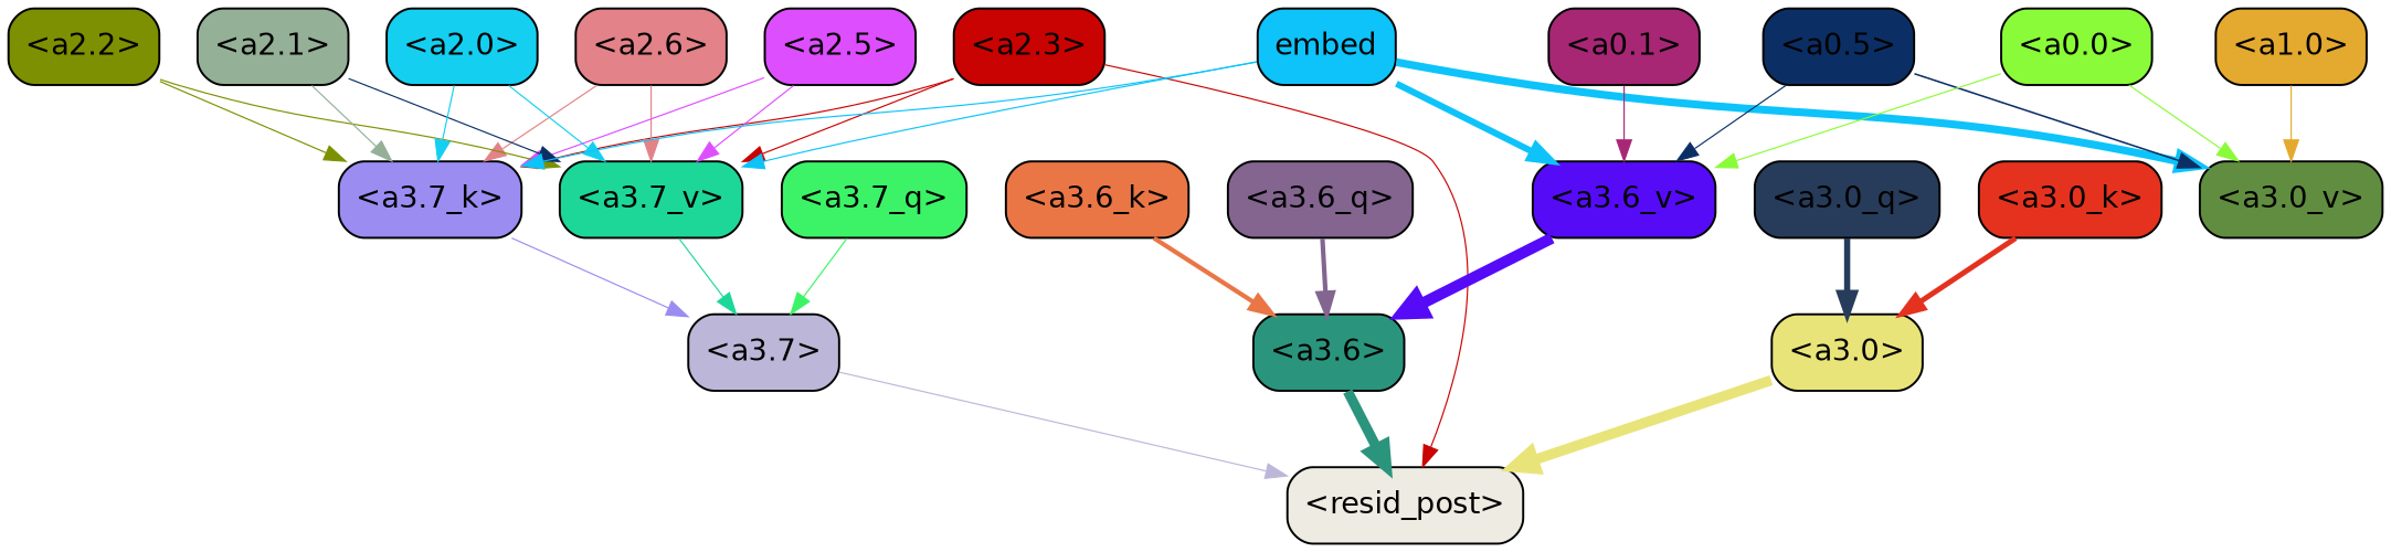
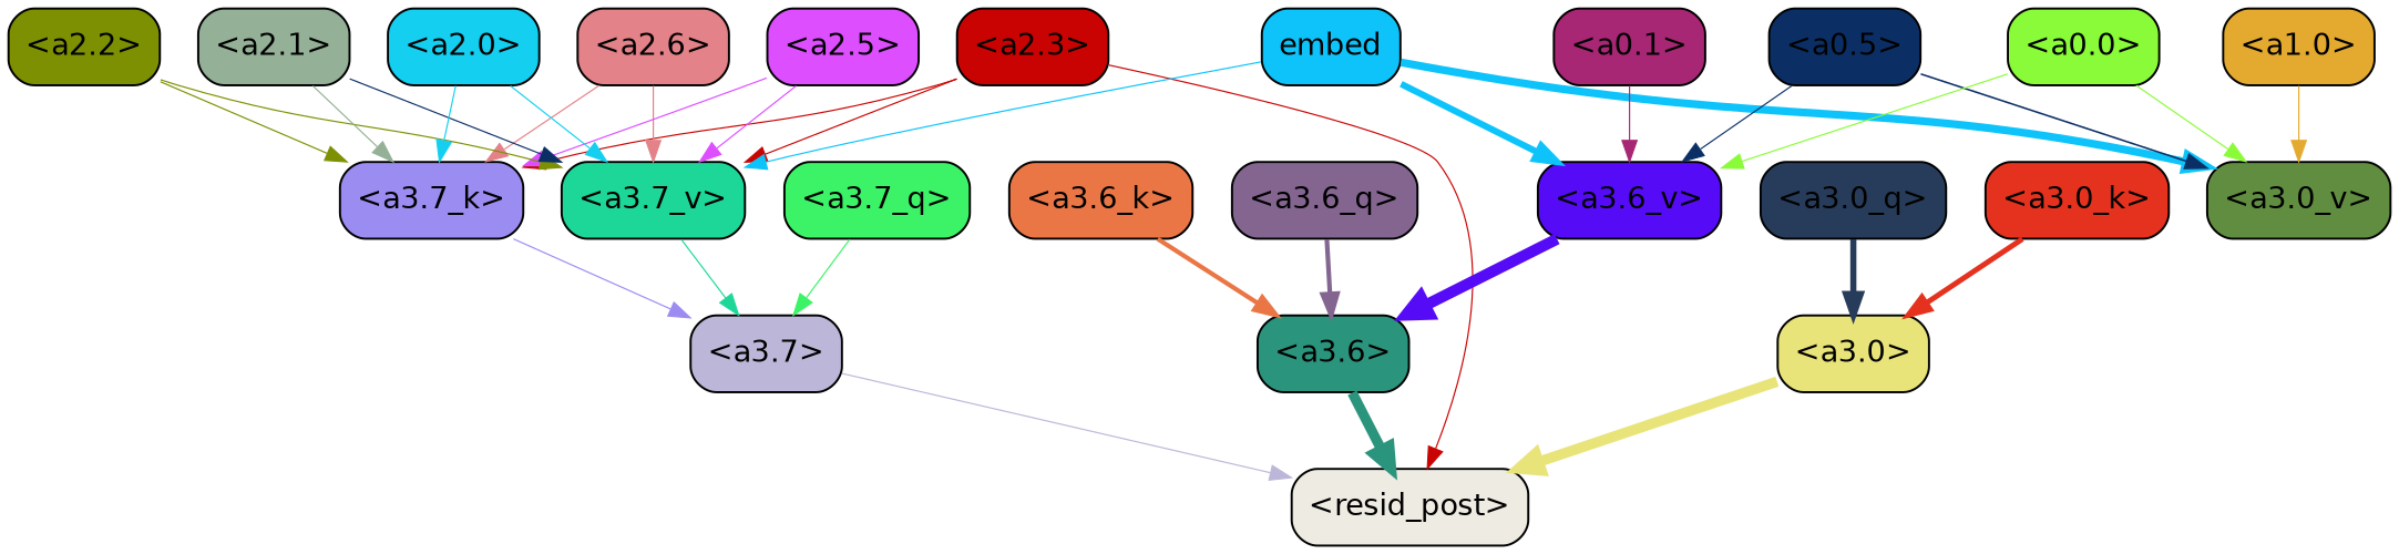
  strict digraph {
    splines=true
    node [color=black fontname=Helvetica shape=box style="filled, rounded"]
    edge [color="#0dc3f9" penwidth=0.6]
    "<a3.7>" [fillcolor="#bcb7d8"]
    "<resid_post>" [fillcolor="#edebe2"]
    "<a3.6>" [fillcolor="#2b947d"]
    "<a3.0>" [fillcolor="#e9e47a"]
    "<a2.3>" [fillcolor="#c80302"]
    "<a3.7_k>" [fillcolor="#9b8cf1"]
    "<a3.7_v>" [fillcolor="#1dd799"]
    "<a3.7_q>" [fillcolor="#3cf367"]
    "<a3.6_q>" [fillcolor="#836590"]
    "<a3.0_q>" [fillcolor="#273c5a"]
    "<a3.6_k>" [fillcolor="#ea7646"]
    "<a3.0_k>" [fillcolor="#e4321f"]
    "<a3.6_v>" [fillcolor="#560bf7"]
    "<a3.0_v>" [fillcolor="#618d40"]
    "<a2.6>" [fillcolor="#e38288"]
    "<a2.5>" [fillcolor="#dd4eff"]
    "<a2.2>" [fillcolor="#7d9002"]
    "<a2.1>" [fillcolor="#94b097"]
    "<a2.0>" [fillcolor="#14cff0"]
    embed [fillcolor="#0dc3f9"]
    "<a0.5>" [fillcolor="#0b2f65"]
    "<a0.1>" [fillcolor="#a72775"]
    "<a0.0>" [fillcolor="#8afb38"]
    "<a1.0>" [fillcolor="#e4aa2f"]
    "<a3.7>" -> "<resid_post>" [color="#bcb7d8"]
    "<a3.6>" -> "<resid_post>" [color="#2b947d" penwidth=4.752790808677673]
    "<a3.0>" -> "<resid_post>" [color="#e9e47a" penwidth=4.897669434547424]
    "<a2.3>" -> "<resid_post>" [color="#c80302"]
    "<a2.3>" -> "<a3.7_k>" [color="#c80302"]
    "<a2.3>" -> "<a3.7_v>" [color="#c80302"]
    "<a3.7_k>" -> "<a3.7>" [color="#9b8cf1"]
    "<a3.7_v>" -> "<a3.7>" [color="#1dd799"]
    "<a3.7_q>" -> "<a3.7>" [color="#3cf367"]
    "<a3.6_q>" -> "<a3.6>" [color="#836590" penwidth=2.160832464694977]
    "<a3.0_q>" -> "<a3.0>" [color="#273c5a" penwidth=2.870753765106201]
    "<a3.6_k>" -> "<a3.6>" [color="#ea7646" penwidth=2.13908451795578]
    "<a3.0_k>" -> "<a3.0>" [color="#e4321f" penwidth=2.520303964614868]
    "<a3.6_v>" -> "<a3.6>" [color="#560bf7" penwidth=5.297133803367615]
    "<a2.6>" -> "<a3.7_k>" [color="#e38288"]
    "<a2.6>" -> "<a3.7_v>" [color="#e38288"]
    "<a2.5>" -> "<a3.7_k>" [color="#dd4eff"]
    "<a2.5>" -> "<a3.7_v>" [color="#dd4eff"]
    "<a2.2>" -> "<a3.7_k>" [color="#7d9002"]
    "<a2.2>" -> "<a3.7_v>" [color="#7d9002"]
    "<a2.1>" -> "<a3.7_k>" [color="#94b097"]
    "<a2.1>" -> "<a3.7_v>" [color="#0b2f65"]
    "<a2.0>" -> "<a3.7_k>" [color="#14cff0"]
    "<a2.0>" -> "<a3.7_v>" [color="#14cff0"]
-   embed -> "<a3.7_k>"
    embed -> "<a3.7_v>"
    embed -> "<a3.6_v>" [penwidth=3.0758190751075745]
    embed -> "<a3.0_v>" [penwidth=3.6927278637886047]
    "<a0.5>" -> "<a3.6_v>" [color="#0b2f65"]
    "<a0.5>" -> "<a3.0_v>" [color="#0b2f65" penwidth=0.8028683364391327]
    "<a0.1>" -> "<a3.6_v>" [color="#a72775"]
    "<a0.0>" -> "<a3.6_v>" [color="#8afb38"]
    "<a0.0>" -> "<a3.0_v>" [color="#8afb38"]
    "<a1.0>" -> "<a3.0_v>" [color="#e4aa2f"]
  }
